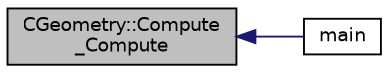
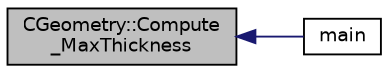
  digraph {
    rankdir=LR
    node [color=black fontname=Helvetica fontsize=10 shape=record style=filled]
-   n1 [fillcolor=grey75 fontcolor=black height=0.2 label="CGeometry::Compute\l_Compute" width=0.4]
+   n1 [fillcolor=grey75 fontcolor=black height=0.2 label="CGeometry::Compute\l_MaxThickness" width=0.4]
    n2 [fillcolor=white height=0.2 label=main width=0.4]
    n1 -> n2 [color=midnightblue dir=back fontname=Helvetica fontsize=10 labelfontname=Helvetica labelfontsize=10 style=solid]
  }
